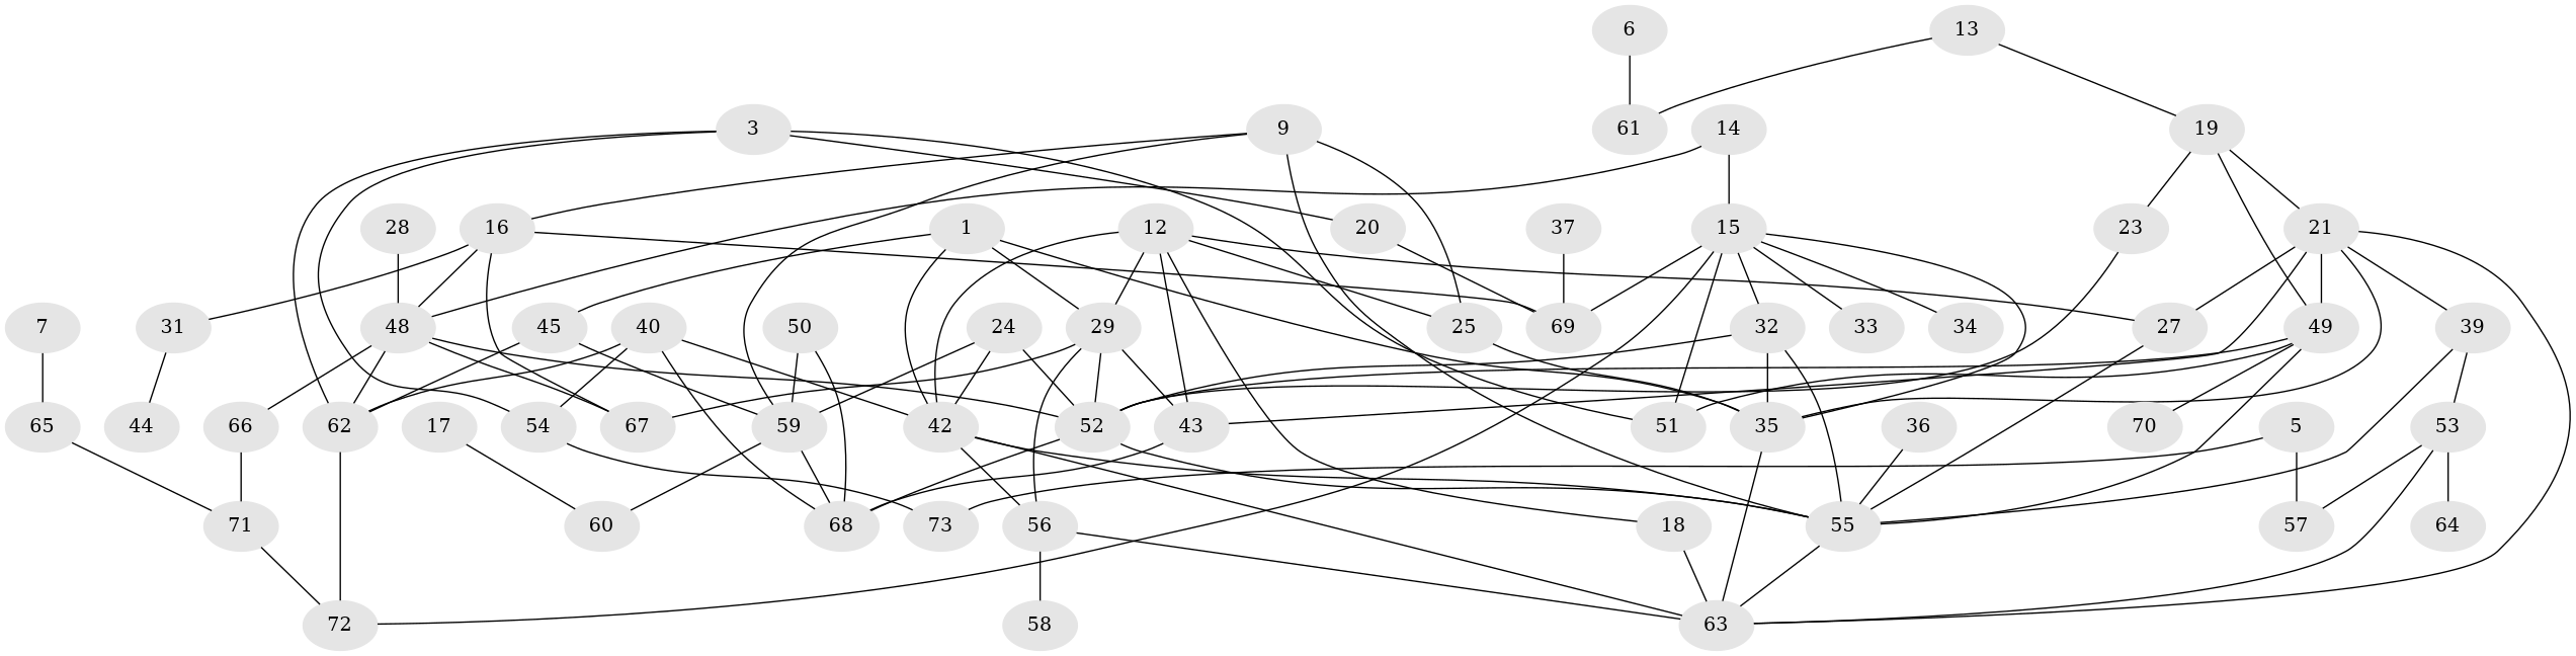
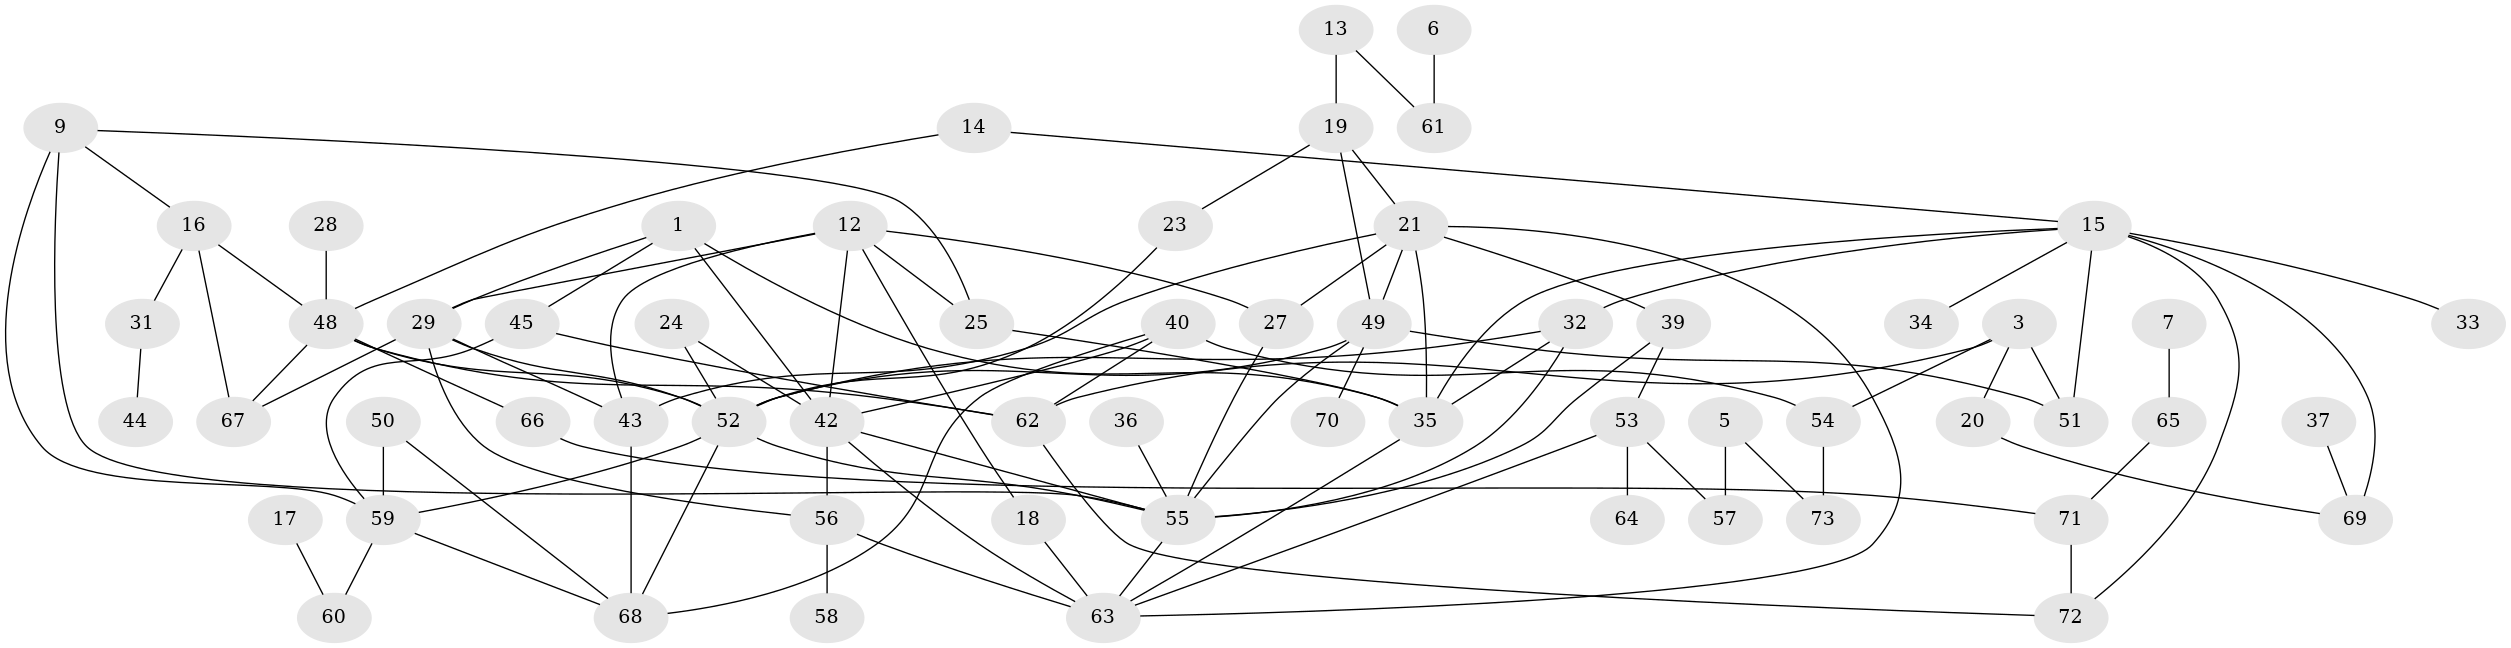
  graph {
    node [color=gray90 style=filled]
    edge [weight=1.0]
    1
    29
    35
    42
    45
    43
    67
    52
    56
    63
    55
    62
    59
    3
    20
    51
    54
    69
    73
    72
    5
    57
    6
    61
    7
    65
    71
    9
    16
    25
    48
    31
    60
    68
    12
    18
    27
    13
    19
    21
    23
    49
    14
    15
    32
    33
    34
    66
    44
    17
    39
    70
    53
    24
    28
    58
    36
    37
    64
    n60 [label=40]
    50
    1 -- 29
    1 -- 35
    1 -- 42
    1 -- 45
    29 -- 43
    29 -- 67
    29 -- 52
    29 -- 56
    35 -- 63
    42 -- 56
    42 -- 63 [weight=2.0]
    42 -- 55
    45 -- 62
    45 -- 59
    43 -- 68
    52 -- 55
-   24 -- 59
+   52 -- 59
    52 -- 68
    56 -- 63
    56 -- 58
    55 -- 63
    62 -- 72
    59 -- 60
    59 -- 68
    3 -- 62
    3 -- 20
    3 -- 51
    3 -- 54
    20 -- 69
    54 -- 73
    5 -- 73
    5 -- 57
    6 -- 61
    7 -- 65
    65 -- 71
    71 -- 72
    9 -- 55 [weight=2.0]
    9 -- 59
    9 -- 16
    9 -- 25
    16 -- 67
-   16 -- 69
    16 -- 48
    16 -- 31
    25 -- 35
    48 -- 67 [weight=2.0]
    48 -- 52
    48 -- 62 [weight=3.0]
    48 -- 66
    31 -- 44
    12 -- 29
    12 -- 42
    12 -- 43
    12 -- 25
    12 -- 18
    12 -- 27
    18 -- 63
    27 -- 55 [weight=2.0]
    13 -- 61
    13 -- 19
    19 -- 21
    19 -- 23
    19 -- 49
    21 -- 35
    21 -- 43
    21 -- 63
    21 -- 27
    21 -- 49
    21 -- 39
    23 -- 52
    49 -- 52
    49 -- 55
    49 -- 51
    49 -- 70
    14 -- 48
    14 -- 15
    15 -- 35
    15 -- 51
    15 -- 69 [weight=2.0]
    15 -- 72
    15 -- 32
    15 -- 33
    15 -- 34
    32 -- 35 [weight=2.0]
    32 -- 52
    32 -- 55
    66 -- 71
    17 -- 60
    39 -- 55
    39 -- 53
    53 -- 63
    53 -- 57
    53 -- 64
    24 -- 42
    24 -- 52
    28 -- 48
    36 -- 55
    37 -- 69
    n60 -- 42
    n60 -- 62
    n60 -- 54
    n60 -- 68
    50 -- 59
    50 -- 68
  }
